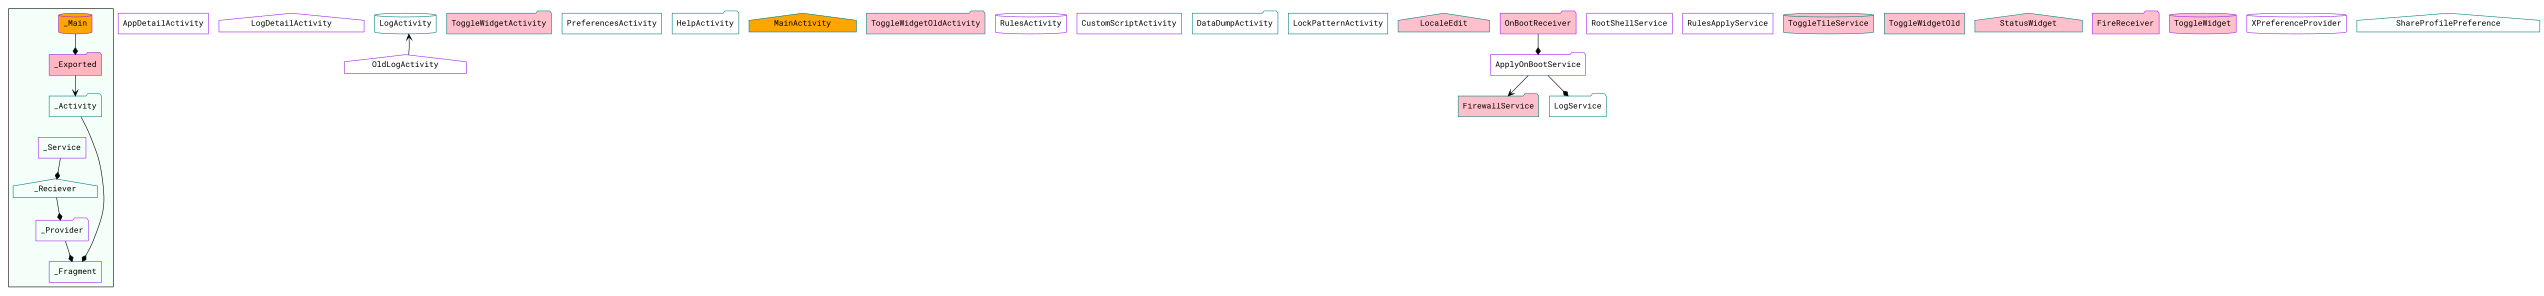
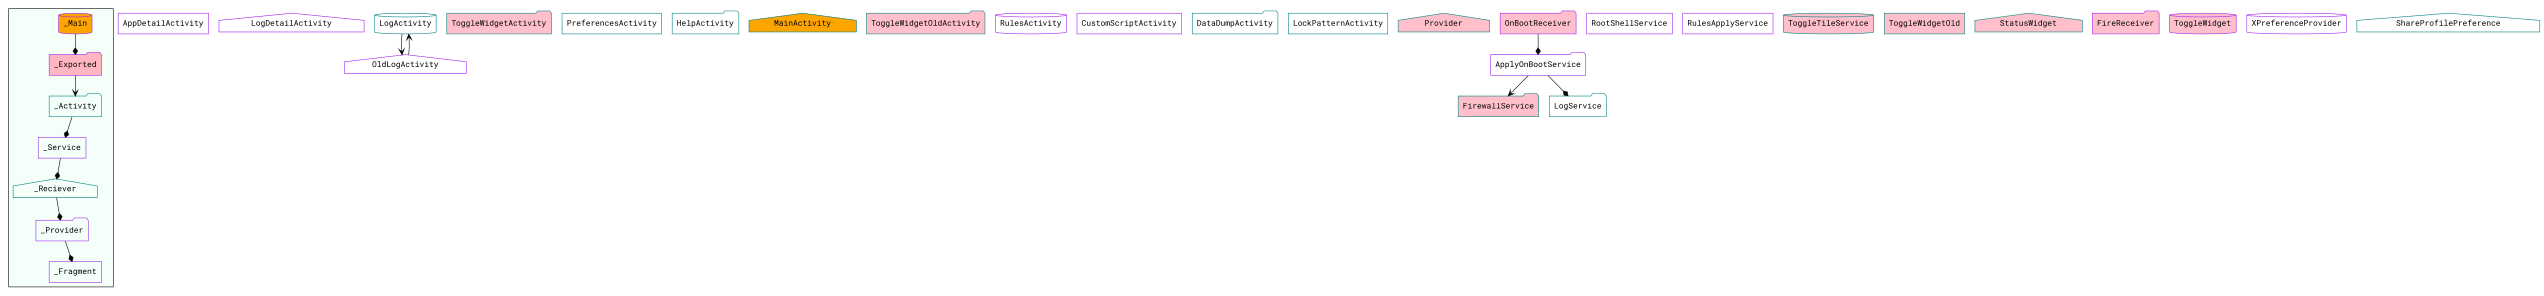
  digraph {
    fontname="Roboto Mono"
    node [color=teal fontname="Roboto Mono" shape=folder]
    edge [arrowhead=diamond fontname="Roboto Mono"]
    _Activity
    _Service [color=purple shape=box]
    _Reciever [shape=house]
    _Provider [color=purple]
    _Fragment [color=purple shape=box]
    _Main [color=purple fillcolor=orange shape=cylinder style=filled]
    _Exported [color=purple fillcolor=lightpink style=filled]
    AppDetailActivity [color=purple shape=box]
    LogDetailActivity [color=purple shape=house]
    LogActivity [shape=cylinder]
    OldLogActivity [color=purple shape=house]
    ToggleWidgetActivity [fillcolor=pink style=filled]
    PreferencesActivity [shape=box]
    HelpActivity
    MainActivity [fillcolor=orange shape=house style=filled]
    ToggleWidgetOldActivity [fillcolor=pink style=filled]
    RulesActivity [color=purple shape=cylinder]
    CustomScriptActivity [color=purple shape=box]
    DataDumpActivity
    LockPatternActivity [shape=box]
-   LocaleEdit [fillcolor=pink shape=house style=filled]
+   LocaleEdit [fillcolor=pink shape=house style=filled label=Provider]
    FirewallService [fillcolor=pink style=filled]
    ApplyOnBootService [color=purple]
    LogService
    RootShellService [color=purple shape=box]
    RulesApplyService [color=purple shape=box]
    ToggleTileService [fillcolor=pink shape=cylinder style=filled]
    ToggleWidgetOld [fillcolor=pink shape=box style=filled]
    StatusWidget [fillcolor=pink shape=house style=filled]
    FireReceiver [color=purple fillcolor=pink style=filled]
    OnBootReceiver [color=purple fillcolor=pink style=filled]
    ToggleWidget [color=purple fillcolor=pink shape=cylinder style=filled]
    XPreferenceProvider [color=purple shape=cylinder]
    ShareProfilePreference [shape=house]
    subgraph cluster_1 {
      bgcolor=mintcream
      _Activity
      _Service
      _Reciever
      _Provider
      _Fragment
      _Main
      _Exported
    }
-   _Activity -> _Fragment
+   _Activity -> _Service
    _Service -> _Reciever
    _Reciever -> _Provider
    _Provider -> _Fragment
    _Main -> _Exported
    _Exported -> _Activity [arrowhead=vee]
+   LogActivity -> OldLogActivity [arrowhead=vee]
    OldLogActivity -> LogActivity [arrowhead=vee]
    ApplyOnBootService -> FirewallService [arrowhead=vee]
    ApplyOnBootService -> LogService
    OnBootReceiver -> ApplyOnBootService
  }
